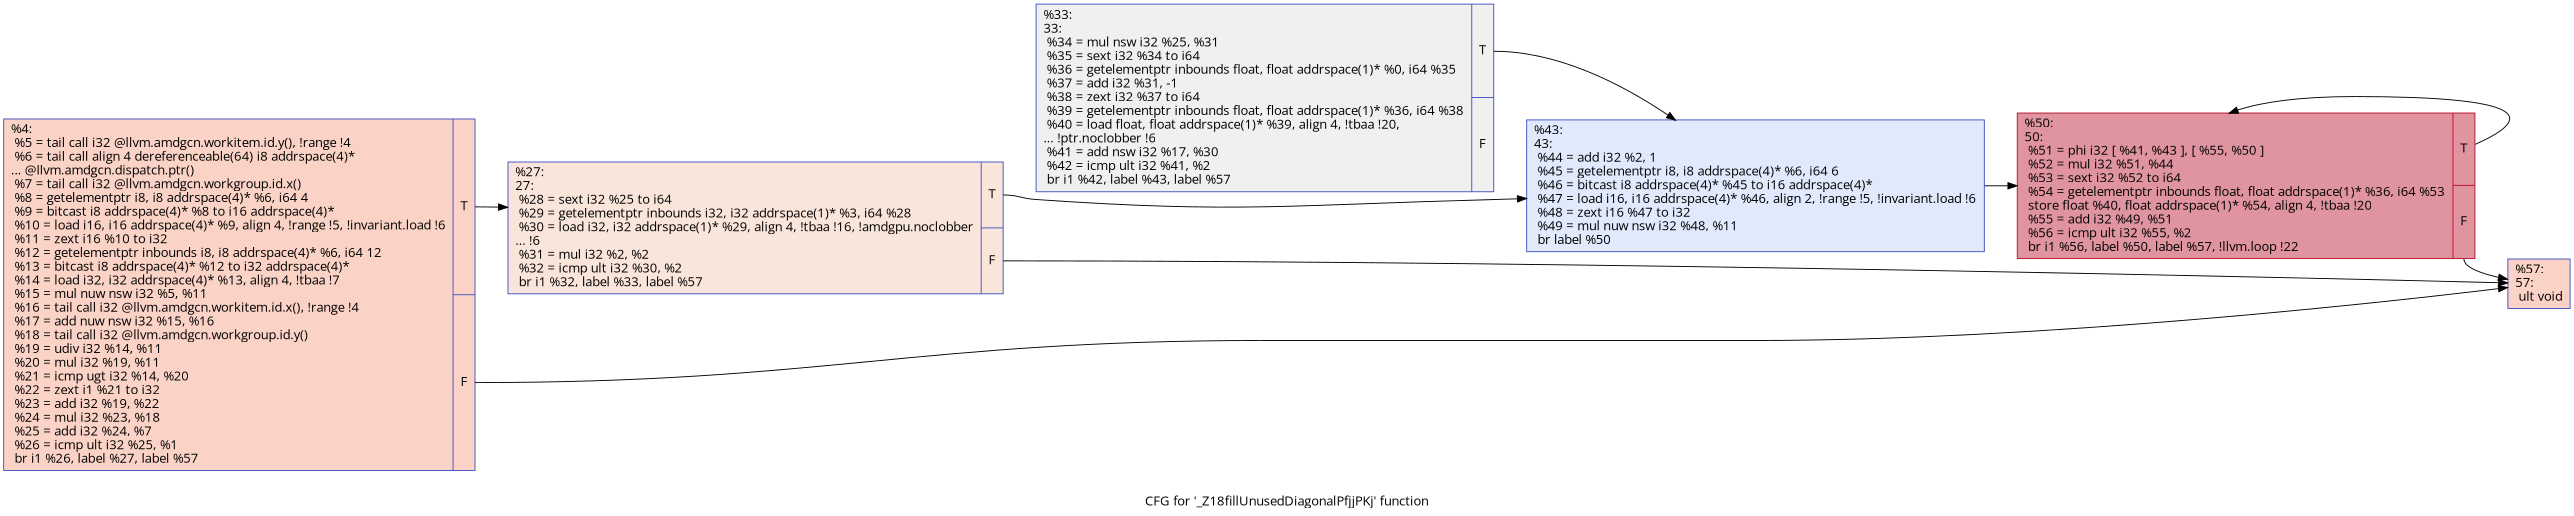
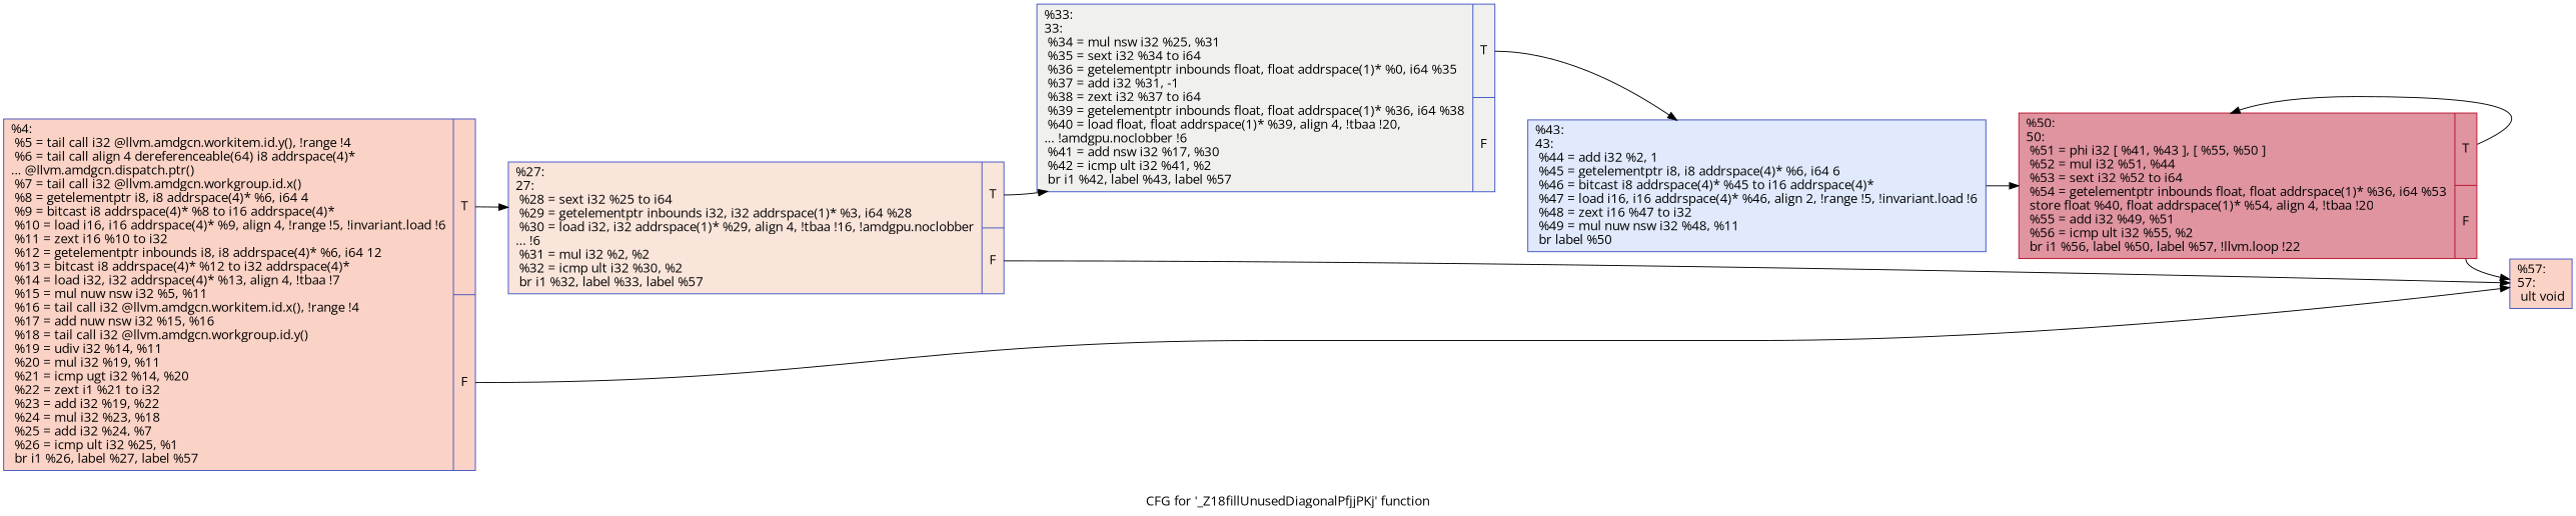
  digraph {
    fontname="Open Sans"
    label="CFG for '_Z18fillUnusedDiagonalPfjjPKj' function"
    rankdir=LR
    node [color="#3d50c3ff" fillcolor="#f59c7d70" fontname="Open Sans" shape=record style=filled]
    edge [fontname="Open Sans" tailport=s0]
    n1 [label="{%4:\l  %5 = tail call i32 @llvm.amdgcn.workitem.id.y(), !range !4\l  %6 = tail call align 4 dereferenceable(64) i8 addrspace(4)*\l... @llvm.amdgcn.dispatch.ptr()\l  %7 = tail call i32 @llvm.amdgcn.workgroup.id.x()\l  %8 = getelementptr i8, i8 addrspace(4)* %6, i64 4\l  %9 = bitcast i8 addrspace(4)* %8 to i16 addrspace(4)*\l  %10 = load i16, i16 addrspace(4)* %9, align 4, !range !5, !invariant.load !6\l  %11 = zext i16 %10 to i32\l  %12 = getelementptr inbounds i8, i8 addrspace(4)* %6, i64 12\l  %13 = bitcast i8 addrspace(4)* %12 to i32 addrspace(4)*\l  %14 = load i32, i32 addrspace(4)* %13, align 4, !tbaa !7\l  %15 = mul nuw nsw i32 %5, %11\l  %16 = tail call i32 @llvm.amdgcn.workitem.id.x(), !range !4\l  %17 = add nuw nsw i32 %15, %16\l  %18 = tail call i32 @llvm.amdgcn.workgroup.id.y()\l  %19 = udiv i32 %14, %11\l  %20 = mul i32 %19, %11\l  %21 = icmp ugt i32 %14, %20\l  %22 = zext i1 %21 to i32\l  %23 = add i32 %19, %22\l  %24 = mul i32 %23, %18\l  %25 = add i32 %24, %7\l  %26 = icmp ult i32 %25, %1\l  br i1 %26, label %27, label %57\l|{<s0>T|<s1>F}}"]
    n2 [fillcolor="#f4c5ad70" label="{%27:\l27:                                               \l  %28 = sext i32 %25 to i64\l  %29 = getelementptr inbounds i32, i32 addrspace(1)* %3, i64 %28\l  %30 = load i32, i32 addrspace(1)* %29, align 4, !tbaa !16, !amdgpu.noclobber\l... !6\l  %31 = mul i32 %2, %2\l  %32 = icmp ult i32 %30, %2\l  br i1 %32, label %33, label %57\l|{<s0>T|<s1>F}}"]
    n3 [label="{%57:\l57:                                               \l  ult void\l}"]
-   n4 [fillcolor="#dedcdb70" label="{%33:\l33:                                               \l  %34 = mul nsw i32 %25, %31\l  %35 = sext i32 %34 to i64\l  %36 = getelementptr inbounds float, float addrspace(1)* %0, i64 %35\l  %37 = add i32 %31, -1\l  %38 = zext i32 %37 to i64\l  %39 = getelementptr inbounds float, float addrspace(1)* %36, i64 %38\l  %40 = load float, float addrspace(1)* %39, align 4, !tbaa !20,\l... !ptr.noclobber !6\l  %41 = add nsw i32 %17, %30\l  %42 = icmp ult i32 %41, %2\l  br i1 %42, label %43, label %57\l|{<s0>T|<s1>F}}"]
+   n4 [fillcolor="#dedcdb70" label="{%33:\l33:                                               \l  %34 = mul nsw i32 %25, %31\l  %35 = sext i32 %34 to i64\l  %36 = getelementptr inbounds float, float addrspace(1)* %0, i64 %35\l  %37 = add i32 %31, -1\l  %38 = zext i32 %37 to i64\l  %39 = getelementptr inbounds float, float addrspace(1)* %36, i64 %38\l  %40 = load float, float addrspace(1)* %39, align 4, !tbaa !20,\l... !amdgpu.noclobber !6\l  %41 = add nsw i32 %17, %30\l  %42 = icmp ult i32 %41, %2\l  br i1 %42, label %43, label %57\l|{<s0>T|<s1>F}}"]
    n5 [fillcolor="#b9d0f970" label="{%43:\l43:                                               \l  %44 = add i32 %2, 1\l  %45 = getelementptr i8, i8 addrspace(4)* %6, i64 6\l  %46 = bitcast i8 addrspace(4)* %45 to i16 addrspace(4)*\l  %47 = load i16, i16 addrspace(4)* %46, align 2, !range !5, !invariant.load !6\l  %48 = zext i16 %47 to i32\l  %49 = mul nuw nsw i32 %48, %11\l  br label %50\l}"]
    n6 [color="#b70d28ff" fillcolor="#b70d2870" label="{%50:\l50:                                               \l  %51 = phi i32 [ %41, %43 ], [ %55, %50 ]\l  %52 = mul i32 %51, %44\l  %53 = sext i32 %52 to i64\l  %54 = getelementptr inbounds float, float addrspace(1)* %36, i64 %53\l  store float %40, float addrspace(1)* %54, align 4, !tbaa !20\l  %55 = add i32 %49, %51\l  %56 = icmp ult i32 %55, %2\l  br i1 %56, label %50, label %57, !llvm.loop !22\l|{<s0>T|<s1>F}}"]
    n1 -> n2
    n1 -> n3 [tailport=s1]
    n2 -> n3 [tailport=s1]
-   n2 -> n5
+   n2 -> n4
    n4 -> n5
    n5 -> n6
    n6 -> n3 [tailport=s1]
    n6 -> n6
  }
